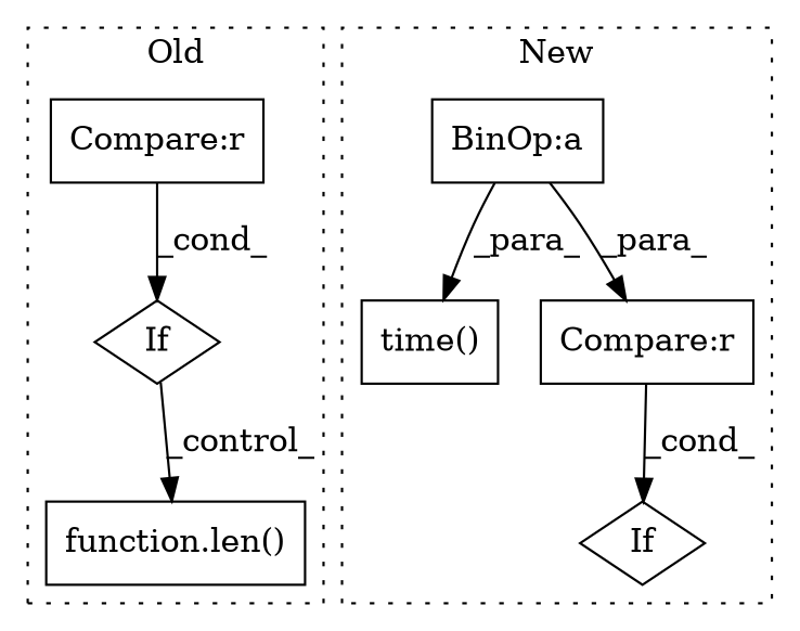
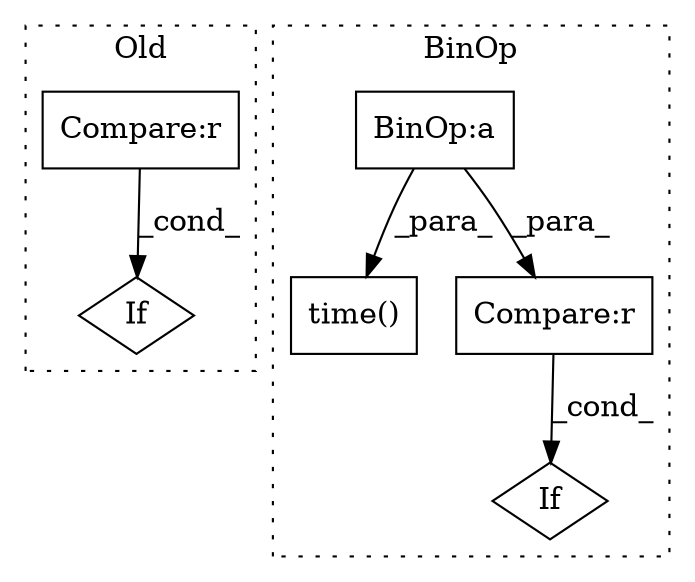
  digraph {
    node [a=75 l=3 shape=box]
-   n1 [l="4,1" label="function.len()" s="4403,4409"]
    n2 [a=96 label=If s=4143 shape=diamond]
    n3 [a=40 l=37 label="Compare:r" s=4146]
    n4 [l=11 label="time()" s=5358]
    n5 [a=96 label=If s=5811 shape=diamond]
    n6 [a=82 label="BinOp:a" s=5781]
    n7 [a=40 l=51 label="Compare:r" s=5814]
    subgraph cluster_1 {
      label=Old
      style=dotted
-     n1
      n2
      n3
    }
    subgraph cluster_2 {
-     label=New
+     label=BinOp
      style=dotted
      n4
      n5
      n6
      n7
    }
-   n2 -> n1 [label=_control_]
    n3 -> n2 [label=_cond_]
    n6 -> n4 [label=_para_]
    n6 -> n7 [label=_para_]
    n7 -> n5 [label=_cond_]
  }
